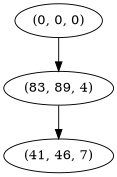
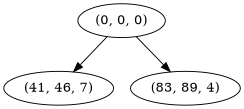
  digraph {
    n1 [label="(41, 46, 7)"]
    "(0, 0, 0)"
    "(83, 89, 4)"
-   "(83, 89, 4)" -> n1
+   "(0, 0, 0)" -> n1
    "(0, 0, 0)" -> "(83, 89, 4)"
  }
